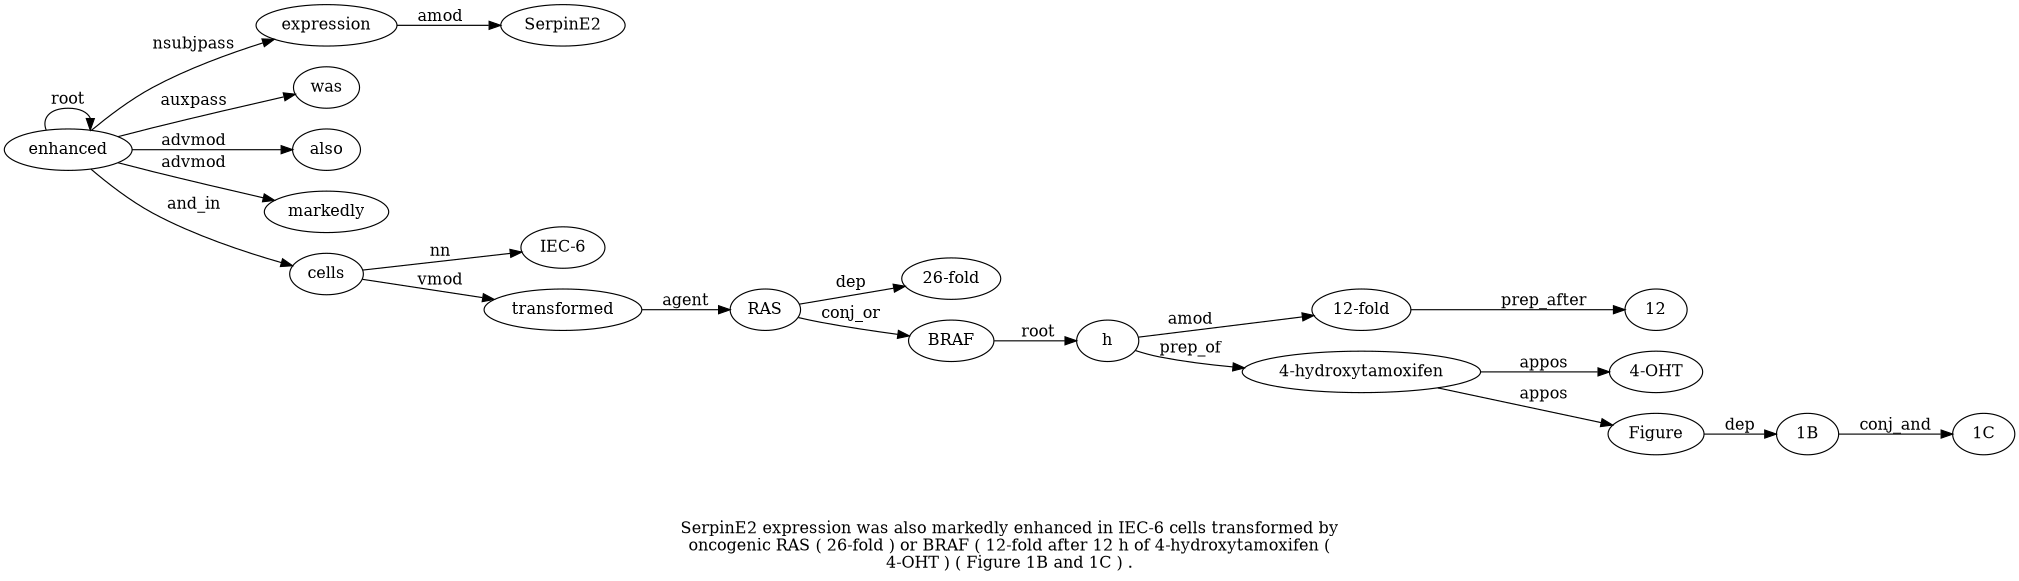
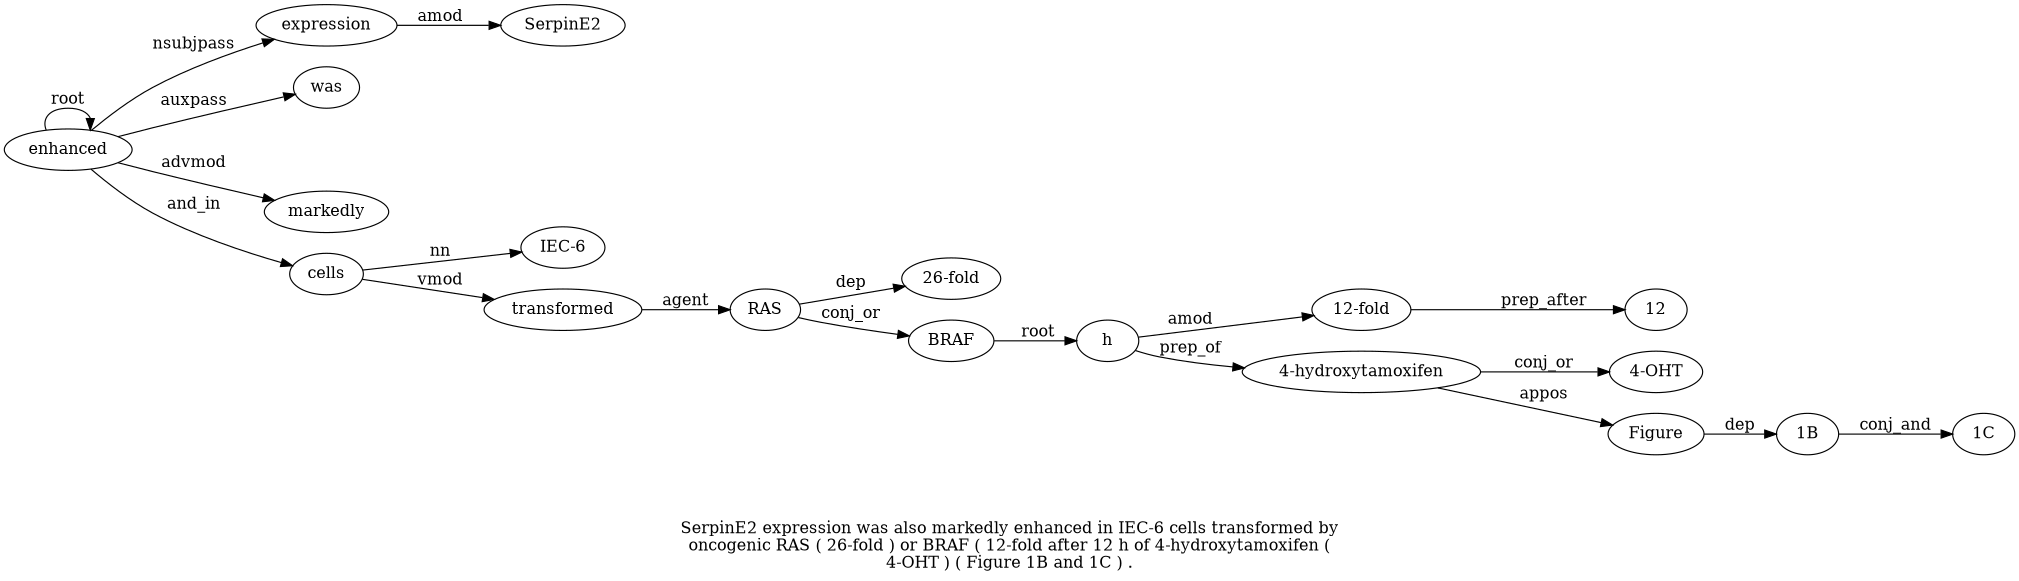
  digraph {
    label="SerpinE2 expression was also markedly enhanced in IEC-6 cells transformed by\noncogenic RAS ( 26-fold ) or BRAF ( 12-fold after 12 h of 4-hydroxytamoxifen (\n4-OHT ) ( Figure 1B and 1C ) ."
    rankdir=LR
    node [fillcolor=white style=filled]
    n1 [label=expression]
    n2 [label=SerpinE2]
    n3 [label=enhanced]
    n4 [label=was]
-   n5 [label=also]
    n6 [label=markedly]
    n7 [label=cells]
    n8 [label="IEC-6"]
    n9 [label=transformed]
    n10 [label=RAS]
    n11 [label="26-fold"]
    n12 [label=BRAF]
    n13 [label=h]
    n14 [label="12-fold"]
    n15 [label="4-hydroxytamoxifen"]
    n16 [label=12]
    n17 [label="4-OHT"]
    n18 [label=Figure]
    n19 [label="1B"]
    n20 [label="1C"]
    n1 -> n2 [label=amod]
    n3 -> n1 [label=nsubjpass]
    n3 -> n3 [label=root]
    n3 -> n4 [label=auxpass]
-   n3 -> n5 [label=advmod]
    n3 -> n6 [label=advmod]
    n3 -> n7 [label=and_in]
    n7 -> n8 [label=nn]
    n7 -> n9 [label=vmod]
    n9 -> n10 [label=agent]
    n10 -> n11 [label=dep]
    n10 -> n12 [label=conj_or]
    n12 -> n13 [label=root]
    n13 -> n14 [label=amod]
    n13 -> n15 [label=prep_of]
    n14 -> n16 [label=prep_after]
-   n15 -> n17 [label=appos]
+   n15 -> n17 [label=conj_or]
    n15 -> n18 [label=appos]
    n18 -> n19 [label=dep]
    n19 -> n20 [label=conj_and]
  }
